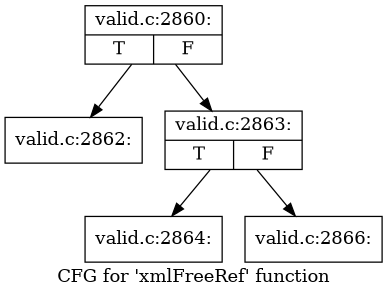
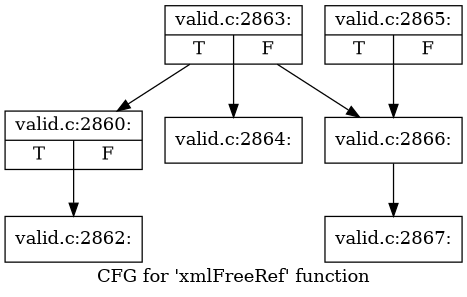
  digraph {
    label="CFG for 'xmlFreeRef' function"
    node [shape=record]
    n1 [label="{valid.c:2860:|{<s0>T|<s1>F}}"]
    n2 [label="{valid.c:2862:}"]
    n3 [label="{valid.c:2863:|{<s0>T|<s1>F}}"]
    n4 [label="{valid.c:2864:}"]
    n5 [label="{valid.c:2866:}"]
+   n6 [label="{valid.c:2865:|{<s0>T|<s1>F}}"]
+   n7 [label="{valid.c:2867:}"]
    n1 -> n2
-   n1 -> n3
+   n3 -> n1
    n3 -> n4
    n3 -> n5
+   n5 -> n7
+   n6 -> n5
  }
